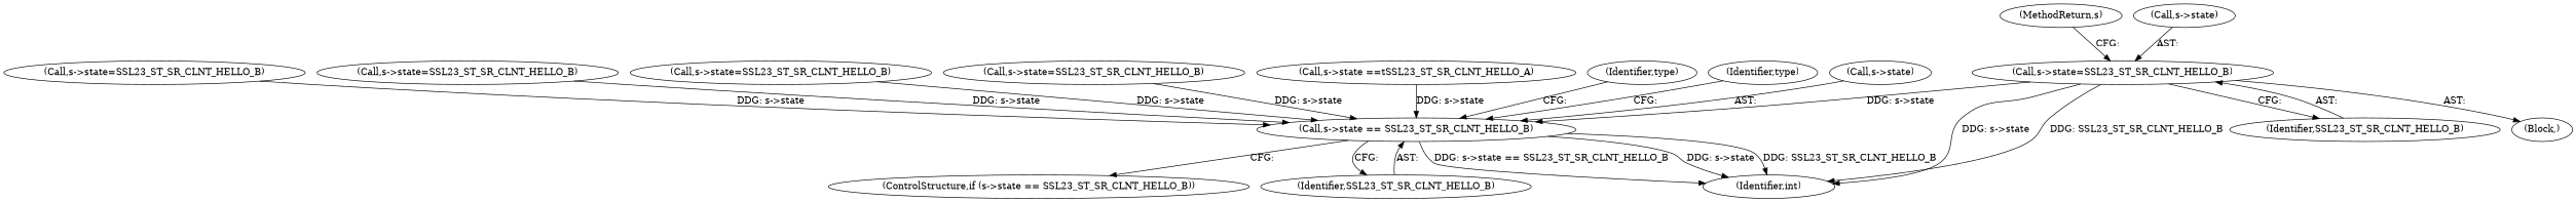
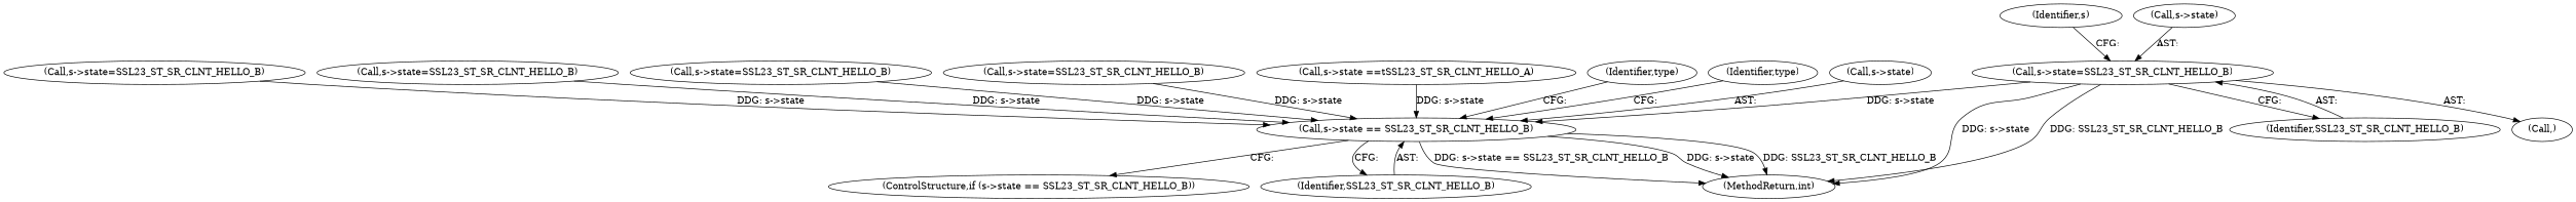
  digraph {
    n1 [label="(Call,s->state=SSL23_ST_SR_CLNT_HELLO_B)"]
    n2 [label="(Call,s->state == SSL23_ST_SR_CLNT_HELLO_B)"]
-   n3 [label="(Block,)"]
-   n4 [label="(Identifier,int)"]
+   n3 [label="(Call,)"]
+   n4 [label="(MethodReturn,int)"]
    n5 [label="(Identifier,SSL23_ST_SR_CLNT_HELLO_B)"]
    n6 [label="(ControlStructure,if (s->state == SSL23_ST_SR_CLNT_HELLO_B))"]
    n7 [label="(Identifier,SSL23_ST_SR_CLNT_HELLO_B)"]
-   n8 [label="(MethodReturn,s)"]
+   n8 [label="(Identifier,s)"]
    n9 [label="(Call,s->state=SSL23_ST_SR_CLNT_HELLO_B)"]
    n10 [label="(Call,s->state=SSL23_ST_SR_CLNT_HELLO_B)"]
    n11 [label="(Call,s->state=SSL23_ST_SR_CLNT_HELLO_B)"]
    n12 [label="(Call,s->state=SSL23_ST_SR_CLNT_HELLO_B)"]
    n13 [label="(Call,s->state ==\tSSL23_ST_SR_CLNT_HELLO_A)"]
    n14 [label="(Identifier,type)"]
    n15 [label="(Identifier,type)"]
    n16 [label="(Call,s->state)"]
    n17 [label="(Call,s->state)"]
    n1 -> n2 [label="DDG: s->state"]
    n1 -> n3 [label="AST: "]
    n1 -> n4 [label="DDG: s->state"]
    n1 -> n4 [label="DDG: SSL23_ST_SR_CLNT_HELLO_B"]
    n1 -> n5 [label="CFG: "]
    n2 -> n4 [label="DDG: s->state"]
    n2 -> n4 [label="DDG: SSL23_ST_SR_CLNT_HELLO_B"]
    n2 -> n4 [label="DDG: s->state == SSL23_ST_SR_CLNT_HELLO_B"]
    n2 -> n6 [label="CFG: "]
    n2 -> n7 [label="CFG: "]
    n5 -> n1 [label="AST: "]
    n7 -> n2 [label="AST: "]
    n8 -> n1 [label="CFG: "]
    n9 -> n2 [label="DDG: s->state"]
    n10 -> n2 [label="DDG: s->state"]
    n11 -> n2 [label="DDG: s->state"]
    n12 -> n2 [label="DDG: s->state"]
    n13 -> n2 [label="DDG: s->state"]
    n14 -> n2 [label="CFG: "]
    n15 -> n2 [label="CFG: "]
    n16 -> n2 [label="AST: "]
    n17 -> n1 [label="AST: "]
  }
